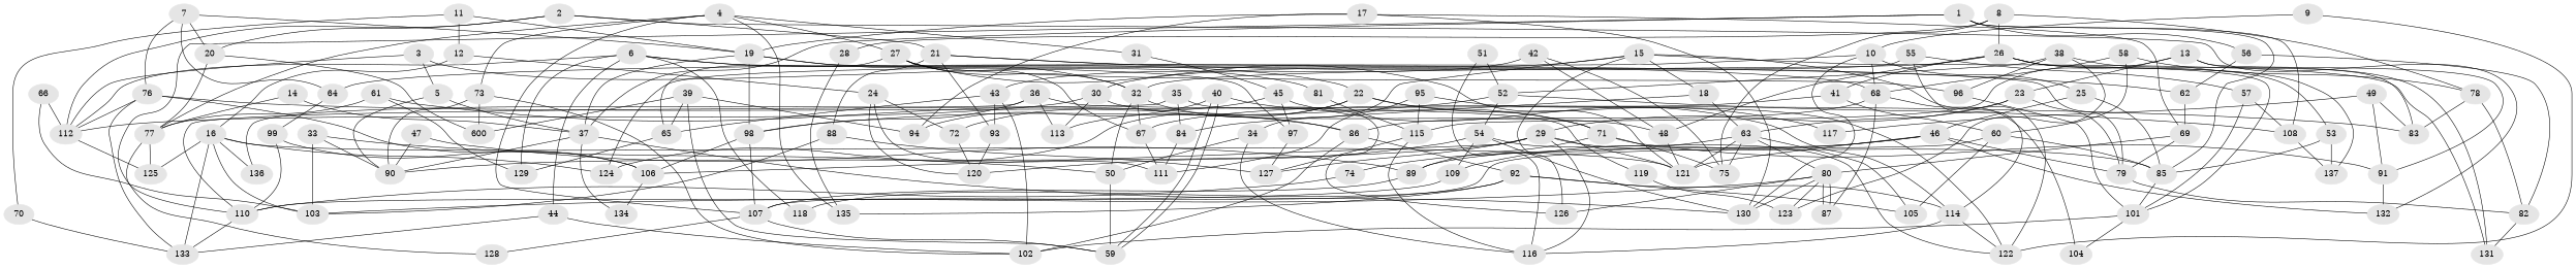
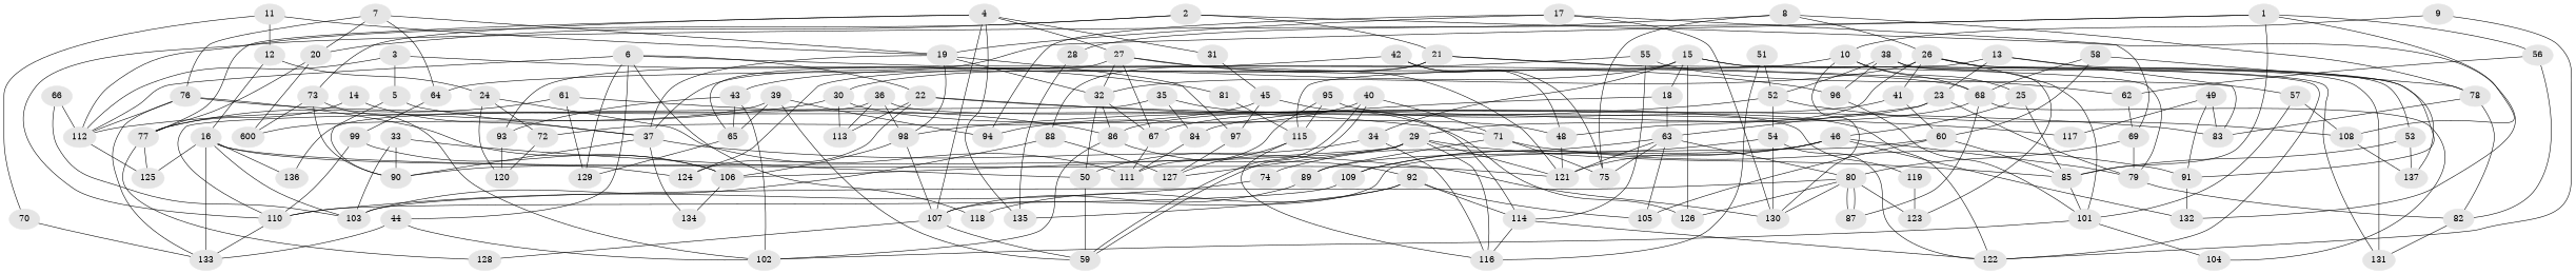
  graph {
    node [color=gray90 style=filled]
    1
    37
    56
    85
    108
    110
    90
    130
    134
    62
    82
    101
    137
    133
    2
    20
    21
    112
    132
    77
    n21 [label=600]
    79
    88
    93
    125
    3
    5
    81
    115
    4
    27
    31
    73
    107
    135
    121
    32
    65
    67
    96
    45
    102
    128
    59
    63
    75
    105
    74
    80
    6
    22
    44
    68
    118
    129
    124
    71
    113
    117
    86
    87
    104
    7
    19
    64
    76
    97
    98
    99
    83
    106
    8
    26
    28
    78
    41
    48
    53
    9
    10
    122
    25
    46
    11
    12
    70
    16
    24
    103
    136
    72
    111
    120
    13
    23
    91
    29
    116
    127
    14
    15
    18
    30
    34
    126
    131
    84
    50
    17
    69
    94
    89
    109
    60
    114
    92
    33
    35
    36
    119
    123
    38
    52
    54
    39
    40
    42
    43
-   47
    49
    51
    55
    57
    58
    61
    66
    95
    1 -- 37
    1 -- 56
    1 -- 85
    1 -- 108
    1 -- 110
    37 -- 90
    37 -- 130
    37 -- 134
    56 -- 62
    56 -- 82
    85 -- 101
    108 -- 137
    110 -- 133
    62 -- 69
    82 -- 131
    101 -- 102
    101 -- 104
    2 -- 20
    2 -- 21
    2 -- 112
    2 -- 132
    20 -- 77
    20 -- n21
    21 -- 62
    21 -- 79
    21 -- 88
    21 -- 93
    112 -- 125
    77 -- 125
    77 -- 128
    79 -- 82
    88 -- 103
    88 -- 127
    93 -- 120
    3 -- 112
    3 -- 5
    3 -- 81
    5 -- 37
    5 -- 90
    81 -- 115
    115 -- 116
    115 -- 127
    4 -- 77
    4 -- 27
    4 -- 31
    4 -- 73
    4 -- 107
    4 -- 135
    27 -- 121
    27 -- 32
    27 -- 65
    27 -- 67
    27 -- 96
    31 -- 45
    73 -- 90
    73 -- n21
    73 -- 102
    107 -- 128
    107 -- 59
    32 -- 67
    32 -- 86
    32 -- 50
    65 -- 129
    67 -- 111
    96 -- 101
    45 -- 97
    45 -- 72
    45 -- 114
    63 -- 121
    63 -- 75
    63 -- 105
    63 -- 74
    63 -- 80
    74 -- 110
    80 -- 130
    80 -- 87
    80 -- 87
    80 -- 103
    80 -- 126
    80 -- 123
    6 -- 112
    6 -- 22
    6 -- 44
    6 -- 68
    6 -- 118
    6 -- 129
    22 -- 124
    22 -- 71
    22 -- 113
    22 -- 117
    44 -- 133
    44 -- 102
    68 -- 86
    68 -- 87
    68 -- 104
    71 -- 75
    71 -- 91
    71 -- 89
    86 -- 102
    86 -- 92
    7 -- 20
    7 -- 19
    7 -- 64
    7 -- 76
    19 -- 37
    19 -- 32
    19 -- 97
    19 -- 98
    64 -- 99
    76 -- 133
    76 -- 112
    76 -- 83
    76 -- 106
    97 -- 127
    98 -- 107
    98 -- 106
    99 -- 110
    99 -- 106
    106 -- 134
    8 -- 75
    8 -- 26
    8 -- 28
    8 -- 78
    26 -- 101
    26 -- 137
    26 -- 32
    26 -- 41
    26 -- 48
    26 -- 53
    28 -- 135
    78 -- 82
    78 -- 83
    41 -- 67
    41 -- 60
    48 -- 121
    53 -- 85
    53 -- 137
    9 -- 10
    9 -- 122
    10 -- 130
    10 -- 68
    10 -- 64
    10 -- 25
    25 -- 85
    25 -- 46
    46 -- 132
    46 -- 79
    46 -- 121
    46 -- 89
    46 -- 109
    11 -- 19
    11 -- 12
    11 -- 70
    12 -- 16
    12 -- 24
    70 -- 133
    16 -- 133
    16 -- 125
    16 -- 121
    16 -- 124
    16 -- 103
    16 -- 136
    24 -- 72
    24 -- 111
    24 -- 120
    72 -- 120
    13 -- 115
    13 -- 83
    13 -- 23
    13 -- 91
    23 -- 79
    23 -- 63
    23 -- 29
    91 -- 132
    29 -- 85
    29 -- 90
    29 -- 121
    29 -- 106
    29 -- 116
    29 -- 127
    14 -- 37
    14 -- 77
    15 -- 122
    15 -- 18
    15 -- 30
    15 -- 34
    15 -- 126
    15 -- 131
    18 -- 63
    18 -- 84
    30 -- 112
    30 -- 113
    30 -- 48
    34 -- 116
    34 -- 50
    84 -- 111
    50 -- 59
    17 -- 130
    17 -- 19
    17 -- 69
    17 -- 94
    69 -- 79
    69 -- 80
    89 -- 107
    109 -- 110
    60 -- 85
    60 -- 107
    60 -- 105
    114 -- 122
    114 -- 116
    92 -- 135
    92 -- 105
    92 -- 118
    92 -- 114
    33 -- 90
    33 -- 103
    33 -- 50
    35 -- 110
    35 -- 126
    35 -- 84
    36 -- 113
    36 -- 98
    36 -- 136
    36 -- 119
    119 -- 123
    38 -- 96
    38 -- 131
    38 -- 123
    38 -- 52
    52 -- 108
    52 -- 98
    52 -- 54
    54 -- 130
    54 -- 122
-   54 -- 120
    54 -- 109
    39 -- n21
    39 -- 65
    39 -- 59
    39 -- 94
    40 -- 59
    40 -- 59
    40 -- 71
    40 -- 94
    42 -- 75
    42 -- 48
    42 -- 43
    43 -- 93
    43 -- 65
    43 -- 102
-   47 -- 90
-   47 -- 89
    49 -- 117
    49 -- 83
    49 -- 91
    51 -- 116
    51 -- 52
    55 -- 124
    55 -- 114
    55 -- 57
    57 -- 108
    57 -- 101
    58 -- 68
    58 -- 78
    58 -- 60
    61 -- 77
    61 -- 129
    61 -- 86
    66 -- 112
    66 -- 103
    95 -- 115
    95 -- 122
    95 -- 111
  }
